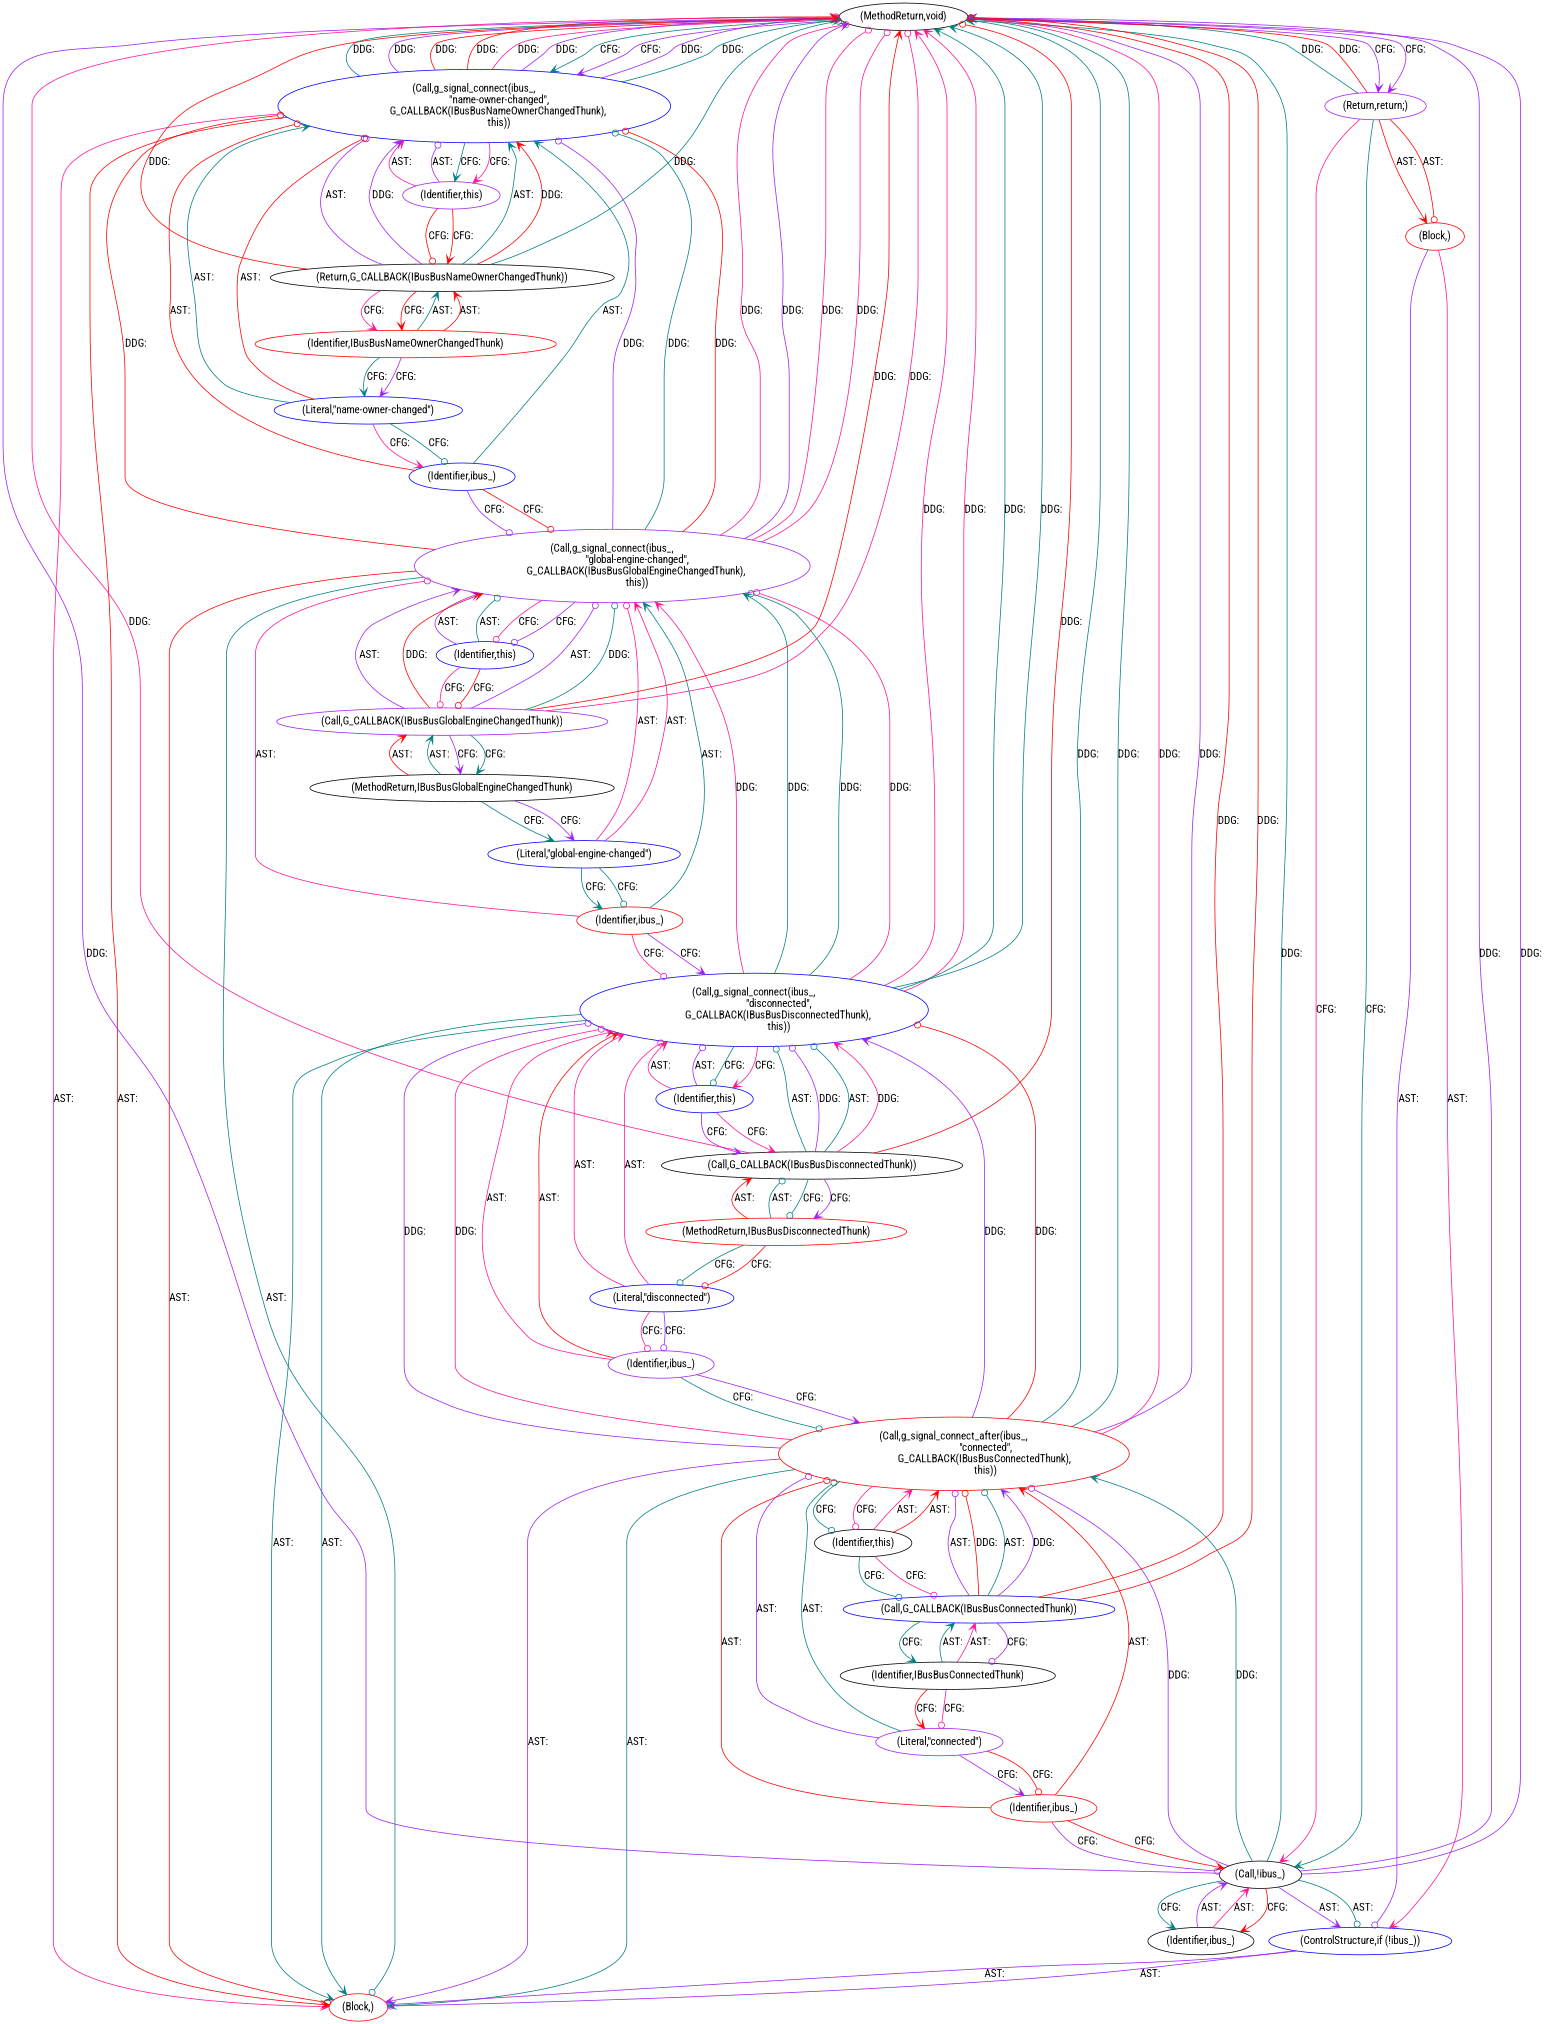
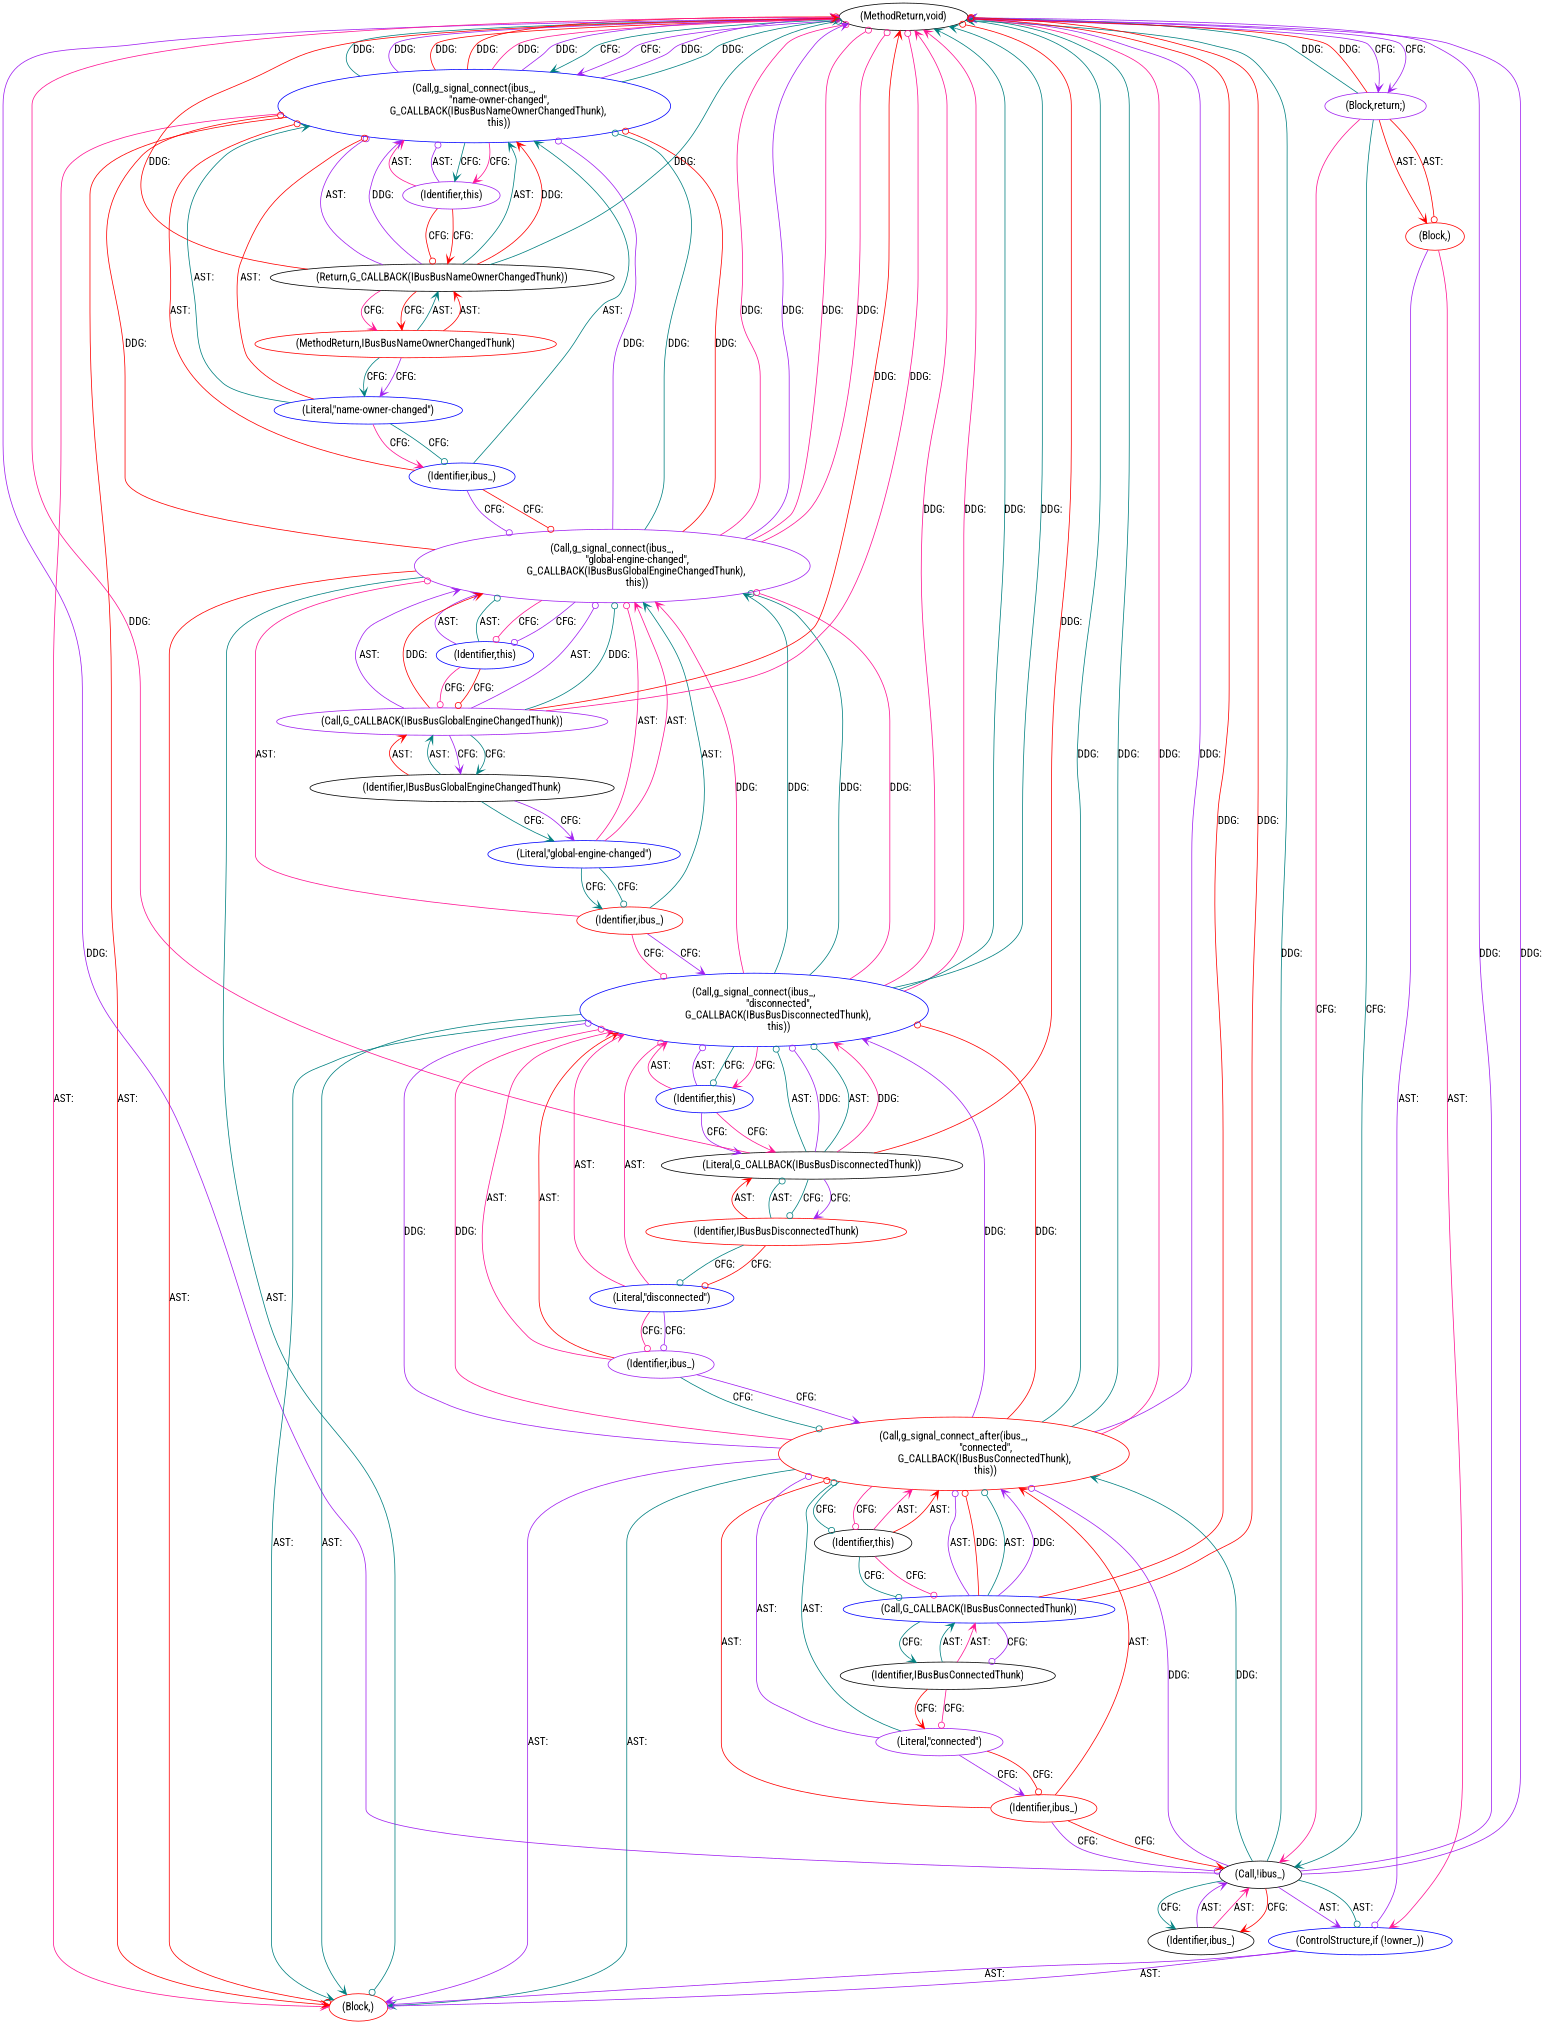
  digraph {
    fontname="Roboto Condensed"
    node [color=blue fontname="Roboto Condensed"]
    edge [arrowhead=vee color=teal fontname="Roboto Condensed"]
    n1 [color=black label="(MethodReturn,void)"]
    n2 [label="(Call,g_signal_connect(ibus_,\n                      \"name-owner-changed\",\n                     G_CALLBACK(IBusBusNameOwnerChangedThunk),\n                      this))"]
-   n3 [color=purple label="(Return,return;)"]
+   n3 [color=purple label="(Block,return;)"]
    n4 [color=red label="(Block,)"]
    n5 [color=purple label="(Identifier,this)"]
    n6 [color=red label="(Block,)"]
    n7 [color=black label="(Call,!ibus_)"]
    n8 [color=purple label="(Identifier,ibus_)"]
    n9 [label="(Call,g_signal_connect(ibus_,\n                      \"disconnected\",\n                     G_CALLBACK(IBusBusDisconnectedThunk),\n                      this))"]
    n10 [color=red label="(Call,g_signal_connect_after(ibus_,\n                            \"connected\",\n                           G_CALLBACK(IBusBusConnectedThunk),\n                            this))"]
    n11 [label="(Identifier,this)"]
    n12 [color=purple label="(Call,g_signal_connect(ibus_,\n                      \"global-engine-changed\",\n                     G_CALLBACK(IBusBusGlobalEngineChangedThunk),\n                      this))"]
    n13 [color=black label="(Identifier,this)"]
-   n14 [color=black label="(Call,G_CALLBACK(IBusBusDisconnectedThunk))"]
+   n14 [color=black label="(Literal,G_CALLBACK(IBusBusDisconnectedThunk))"]
    n15 [label="(Identifier,this)"]
    n16 [label="(Literal,\"disconnected\")"]
-   n17 [color=red label="(MethodReturn,IBusBusDisconnectedThunk)"]
+   n17 [color=red label="(Identifier,IBusBusDisconnectedThunk)"]
    n18 [color=red label="(Identifier,ibus_)"]
    n19 [color=purple label="(Call,G_CALLBACK(IBusBusGlobalEngineChangedThunk))"]
    n20 [label="(Literal,\"global-engine-changed\")"]
-   n21 [color=black label="(MethodReturn,IBusBusGlobalEngineChangedThunk)"]
+   n21 [color=black label="(Identifier,IBusBusGlobalEngineChangedThunk)"]
    n22 [label="(Identifier,ibus_)"]
    n23 [color=black label="(Return,G_CALLBACK(IBusBusNameOwnerChangedThunk))"]
-   n24 [label="(ControlStructure,if (!ibus_))"]
+   n24 [label="(ControlStructure,if (!owner_))"]
    n25 [color=black label="(Identifier,ibus_)"]
    n26 [label="(Literal,\"name-owner-changed\")"]
-   n27 [color=red label="(Identifier,IBusBusNameOwnerChangedThunk)"]
+   n27 [color=red label="(MethodReturn,IBusBusNameOwnerChangedThunk)"]
    n28 [color=red label="(Identifier,ibus_)"]
    n29 [label="(Call,G_CALLBACK(IBusBusConnectedThunk))"]
    n30 [color=purple label="(Literal,\"connected\")"]
    n31 [color=black label="(Identifier,IBusBusConnectedThunk)"]
    n1 -> n2 [label="CFG: "]
    n1 -> n2 [color=purple label="CFG: "]
    n1 -> n3 [color=purple label="CFG: "]
    n1 -> n3 [color=purple label="CFG: "]
    n2 -> n1 [color=purple label="DDG: "]
    n2 -> n1 [label="DDG: "]
    n2 -> n1 [label="DDG: "]
    n2 -> n1 [arrowhead=odot color=purple label="DDG: "]
    n2 -> n1 [color=red label="DDG: "]
    n2 -> n1 [arrowhead=odot color=red label="DDG: "]
    n2 -> n1 [arrowhead=odot color=deeppink label="DDG: "]
    n2 -> n1 [arrowhead=odot color=purple label="DDG: "]
    n2 -> n4 [color=deeppink label="AST: "]
    n2 -> n4 [color=red label="AST: "]
    n2 -> n5 [label="CFG: "]
    n2 -> n5 [color=deeppink label="CFG: "]
    n3 -> n1 [label="DDG: "]
    n3 -> n1 [arrowhead=odot color=red label="DDG: "]
    n3 -> n6 [color=red label="AST: "]
    n3 -> n6 [arrowhead=odot color=red label="AST: "]
    n3 -> n7 [color=deeppink label="CFG: "]
    n3 -> n7 [label="CFG: "]
    n5 -> n2 [color=deeppink label="AST: "]
    n5 -> n2 [arrowhead=odot color=purple label="AST: "]
    n5 -> n23 [arrowhead=odot color=red label="CFG: "]
    n5 -> n23 [color=red label="CFG: "]
    n6 -> n24 [color=deeppink label="AST: "]
    n6 -> n24 [arrowhead=odot color=purple label="AST: "]
    n7 -> n1 [color=purple label="DDG: "]
    n7 -> n1 [color=purple label="DDG: "]
    n7 -> n1 [label="DDG: "]
    n7 -> n1 [color=purple label="DDG: "]
    n7 -> n10 [arrowhead=odot color=purple label="DDG: "]
    n7 -> n10 [label="DDG: "]
    n7 -> n24 [arrowhead=odot label="AST: "]
    n7 -> n24 [color=purple label="AST: "]
    n7 -> n25 [color=red label="CFG: "]
    n7 -> n25 [label="CFG: "]
    n8 -> n9 [color=deeppink label="AST: "]
    n8 -> n9 [color=red label="AST: "]
    n8 -> n10 [color=purple label="CFG: "]
    n8 -> n10 [arrowhead=odot label="CFG: "]
    n9 -> n1 [color=deeppink label="DDG: "]
    n9 -> n1 [color=deeppink label="DDG: "]
    n9 -> n1 [label="DDG: "]
    n9 -> n1 [label="DDG: "]
    n9 -> n4 [label="AST: "]
    n9 -> n4 [label="AST: "]
    n9 -> n11 [arrowhead=odot label="CFG: "]
    n9 -> n11 [color=deeppink label="CFG: "]
    n9 -> n12 [arrowhead=odot label="DDG: "]
    n9 -> n12 [arrowhead=odot color=deeppink label="DDG: "]
    n9 -> n12 [color=deeppink label="DDG: "]
    n9 -> n12 [label="DDG: "]
    n10 -> n1 [label="DDG: "]
    n10 -> n1 [arrowhead=odot label="DDG: "]
    n10 -> n1 [arrowhead=odot color=deeppink label="DDG: "]
    n10 -> n1 [arrowhead=odot color=purple label="DDG: "]
    n10 -> n4 [color=purple label="AST: "]
    n10 -> n4 [label="AST: "]
    n10 -> n9 [color=purple label="DDG: "]
    n10 -> n9 [arrowhead=odot color=red label="DDG: "]
    n10 -> n9 [arrowhead=odot color=purple label="DDG: "]
    n10 -> n9 [arrowhead=odot color=deeppink label="DDG: "]
    n10 -> n13 [arrowhead=odot label="CFG: "]
    n10 -> n13 [arrowhead=odot color=deeppink label="CFG: "]
    n11 -> n9 [color=deeppink label="AST: "]
    n11 -> n9 [arrowhead=odot color=purple label="AST: "]
    n11 -> n14 [color=purple label="CFG: "]
    n11 -> n14 [color=deeppink label="CFG: "]
    n12 -> n1 [arrowhead=odot color=deeppink label="DDG: "]
    n12 -> n1 [color=purple label="DDG: "]
    n12 -> n1 [arrowhead=odot color=deeppink label="DDG: "]
    n12 -> n1 [arrowhead=odot color=deeppink label="DDG: "]
    n12 -> n2 [arrowhead=odot label="DDG: "]
    n12 -> n2 [arrowhead=odot color=red label="DDG: "]
    n12 -> n2 [arrowhead=odot color=red label="DDG: "]
    n12 -> n2 [arrowhead=odot color=purple label="DDG: "]
    n12 -> n4 [arrowhead=odot color=red label="AST: "]
    n12 -> n4 [arrowhead=odot label="AST: "]
    n12 -> n15 [arrowhead=odot color=deeppink label="CFG: "]
    n12 -> n15 [arrowhead=odot color=purple label="CFG: "]
    n13 -> n10 [color=deeppink label="AST: "]
    n13 -> n10 [color=red label="AST: "]
    n13 -> n29 [arrowhead=odot color=deeppink label="CFG: "]
    n13 -> n29 [arrowhead=odot label="CFG: "]
    n14 -> n1 [color=deeppink label="DDG: "]
    n14 -> n1 [arrowhead=odot color=red label="DDG: "]
    n14 -> n9 [arrowhead=odot label="AST: "]
    n14 -> n9 [arrowhead=odot color=purple label="DDG: "]
    n14 -> n9 [arrowhead=odot label="AST: "]
    n14 -> n9 [color=deeppink label="DDG: "]
    n14 -> n17 [arrowhead=odot label="CFG: "]
    n14 -> n17 [color=purple label="CFG: "]
    n15 -> n12 [color=purple label="AST: "]
    n15 -> n12 [arrowhead=odot label="AST: "]
    n15 -> n19 [arrowhead=odot color=deeppink label="CFG: "]
    n15 -> n19 [arrowhead=odot color=red label="CFG: "]
    n16 -> n8 [arrowhead=odot color=deeppink label="CFG: "]
    n16 -> n8 [arrowhead=odot color=purple label="CFG: "]
    n16 -> n9 [color=deeppink label="AST: "]
    n16 -> n9 [arrowhead=odot color=deeppink label="AST: "]
    n17 -> n14 [color=red label="AST: "]
    n17 -> n14 [arrowhead=odot label="AST: "]
    n17 -> n16 [arrowhead=odot label="CFG: "]
    n17 -> n16 [arrowhead=odot color=red label="CFG: "]
    n18 -> n9 [color=purple label="CFG: "]
    n18 -> n9 [arrowhead=odot color=deeppink label="CFG: "]
    n18 -> n12 [label="AST: "]
    n18 -> n12 [arrowhead=odot color=deeppink label="AST: "]
    n19 -> n1 [color=red label="DDG: "]
    n19 -> n1 [arrowhead=odot color=deeppink label="DDG: "]
    n19 -> n12 [arrowhead=odot color=purple label="AST: "]
    n19 -> n12 [arrowhead=odot label="DDG: "]
    n19 -> n12 [color=purple label="AST: "]
    n19 -> n12 [color=red label="DDG: "]
    n19 -> n21 [color=purple label="CFG: "]
    n19 -> n21 [label="CFG: "]
    n20 -> n12 [arrowhead=odot color=deeppink label="AST: "]
    n20 -> n12 [color=deeppink label="AST: "]
    n20 -> n18 [arrowhead=odot label="CFG: "]
    n20 -> n18 [label="CFG: "]
    n21 -> n19 [color=red label="AST: "]
    n21 -> n19 [label="AST: "]
    n21 -> n20 [label="CFG: "]
    n21 -> n20 [color=purple label="CFG: "]
    n22 -> n2 [arrowhead=odot color=red label="AST: "]
    n22 -> n2 [label="AST: "]
    n22 -> n12 [arrowhead=odot color=red label="CFG: "]
    n22 -> n12 [arrowhead=odot color=purple label="CFG: "]
    n23 -> n1 [color=red label="DDG: "]
    n23 -> n1 [arrowhead=odot label="DDG: "]
    n23 -> n2 [label="AST: "]
    n23 -> n2 [color=red label="DDG: "]
    n23 -> n2 [arrowhead=odot color=purple label="AST: "]
    n23 -> n2 [color=purple label="DDG: "]
    n23 -> n27 [color=deeppink label="CFG: "]
    n23 -> n27 [color=red label="CFG: "]
    n24 -> n4 [arrowhead=odot color=purple label="AST: "]
    n24 -> n4 [arrowhead=odot color=purple label="AST: "]
    n25 -> n7 [color=purple label="AST: "]
    n25 -> n7 [color=deeppink label="AST: "]
    n26 -> n2 [label="AST: "]
    n26 -> n2 [arrowhead=odot color=red label="AST: "]
    n26 -> n22 [color=deeppink label="CFG: "]
    n26 -> n22 [arrowhead=odot label="CFG: "]
    n27 -> n23 [label="AST: "]
    n27 -> n23 [color=red label="AST: "]
    n27 -> n26 [label="CFG: "]
    n27 -> n26 [color=purple label="CFG: "]
    n28 -> n7 [color=red label="CFG: "]
    n28 -> n7 [arrowhead=odot color=purple label="CFG: "]
    n28 -> n10 [arrowhead=odot color=red label="AST: "]
    n28 -> n10 [color=red label="AST: "]
    n29 -> n1 [arrowhead=odot color=red label="DDG: "]
    n29 -> n1 [arrowhead=odot color=red label="DDG: "]
    n29 -> n10 [arrowhead=odot color=purple label="AST: "]
    n29 -> n10 [arrowhead=odot color=red label="DDG: "]
    n29 -> n10 [arrowhead=odot label="AST: "]
    n29 -> n10 [color=purple label="DDG: "]
    n29 -> n31 [arrowhead=odot color=purple label="CFG: "]
    n29 -> n31 [label="CFG: "]
    n30 -> n10 [arrowhead=odot color=purple label="AST: "]
    n30 -> n10 [arrowhead=odot label="AST: "]
    n30 -> n28 [color=purple label="CFG: "]
    n30 -> n28 [arrowhead=odot color=red label="CFG: "]
    n31 -> n29 [label="AST: "]
    n31 -> n29 [color=deeppink label="AST: "]
    n31 -> n30 [arrowhead=odot color=deeppink label="CFG: "]
    n31 -> n30 [color=red label="CFG: "]
  }
